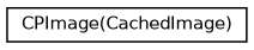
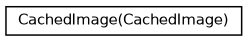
  digraph {
    rankdir=LR
-   n1 [color=black fillcolor=white fontname=Helvetica fontsize=10 height=0.2 label="CPImage(CachedImage)" shape=record style=filled width=0.4]
+   n1 [color=black fillcolor=white fontname=Helvetica fontsize=10 height=0.2 label="CachedImage(CachedImage)" shape=record style=filled width=0.4]
  }
